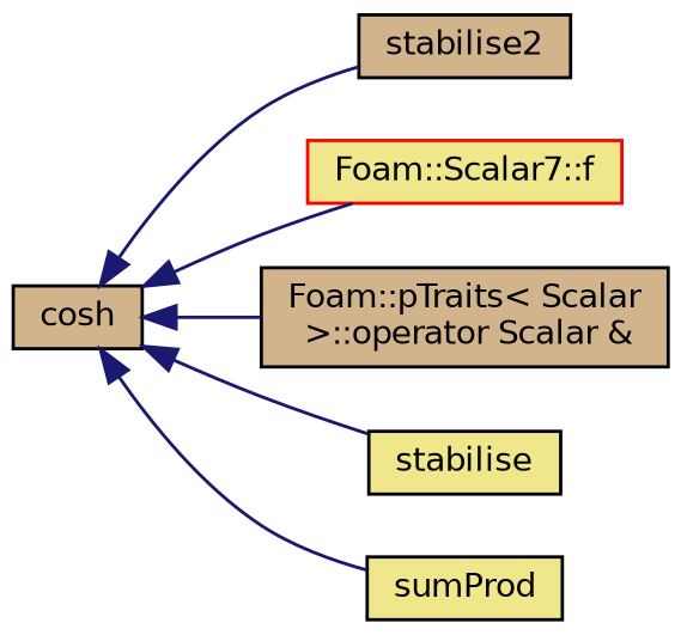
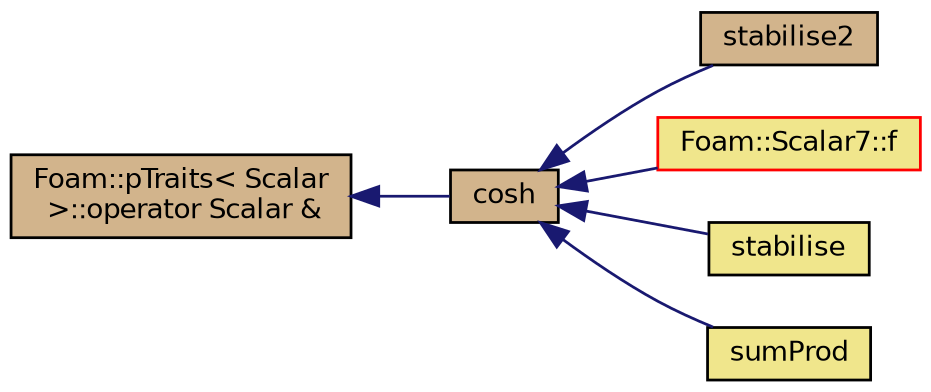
  digraph {
    rankdir=LR
    node [color=black fillcolor=tan fontname=Helvetica fontsize=10 shape=record style=filled]
    edge [color=midnightblue dir=back fontname=Helvetica fontsize=10 labelfontname=Helvetica labelfontsize=10 style=solid]
    n1 [fontcolor=black height=0.2 label=cosh width=0.4]
    n2 [height=0.2 label=stabilise2 width=0.4]
    n3 [color=red fillcolor=khaki height=0.2 label="Foam::Scalar7::f" width=0.4]
    n4 [height=0.2 label="Foam::pTraits\< Scalar\l \>::operator Scalar &" width=0.4]
    n5 [fillcolor=khaki height=0.2 label=stabilise width=0.4]
    n6 [fillcolor=khaki height=0.2 label=sumProd width=0.4]
    n1 -> n2
    n1 -> n3
-   n1 -> n4
+   n4 -> n1
    n1 -> n5
    n1 -> n6
  }
